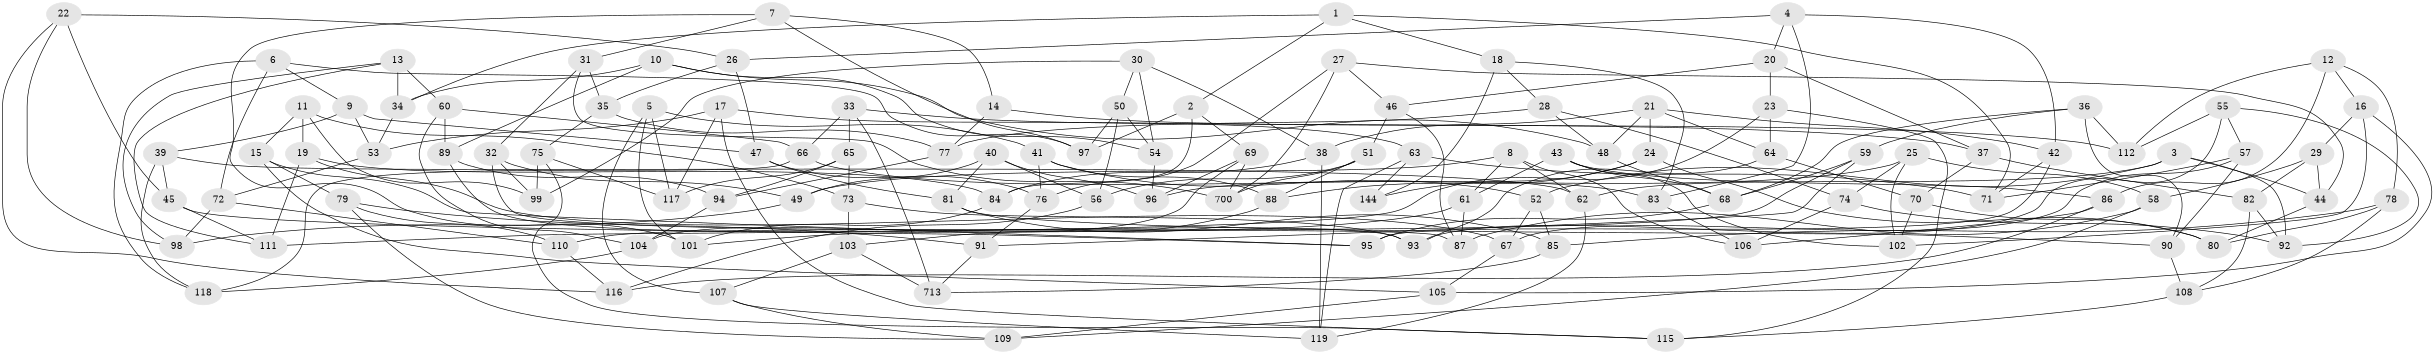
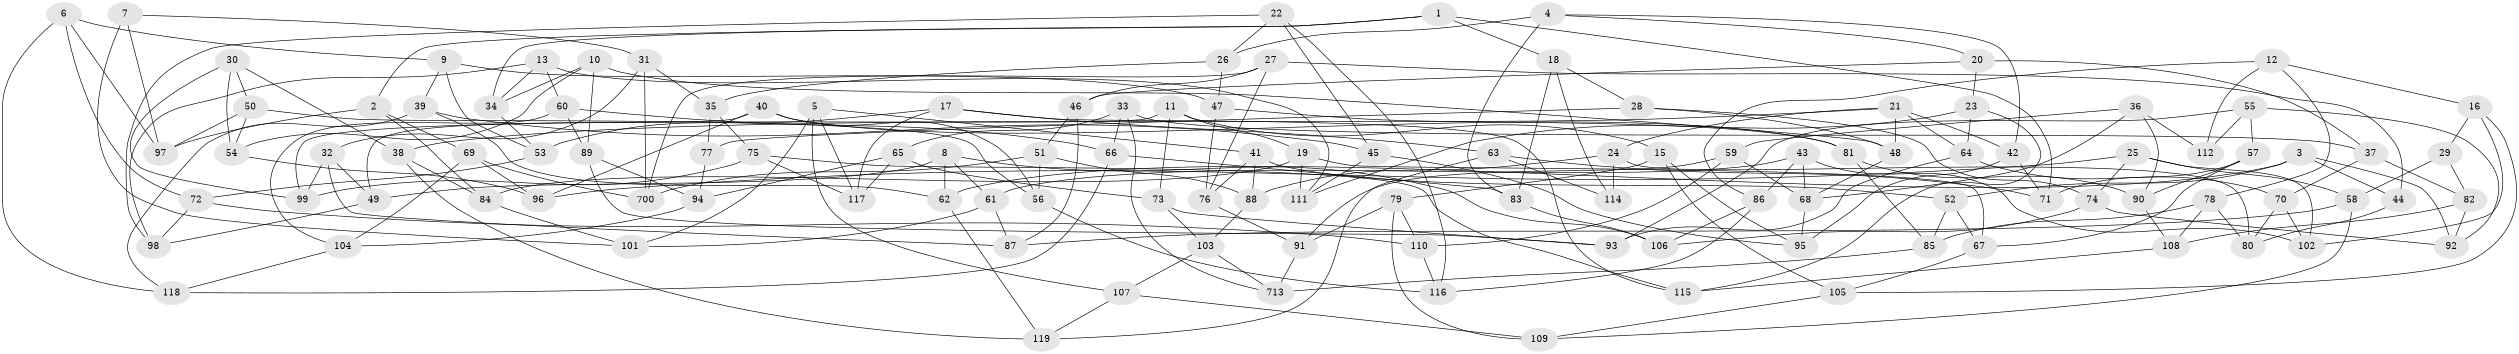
  graph {
    node [color=gray90 style=filled]
    1
    2
    18
    34
    71
    69
    84
    97
    83
    28
-   114 [label=144]
+   114
    53
    96
    n14 [label=700]
    104
    101
    3
    44
    52
    62
    92
    80
    67
    85
    119
    4
    20
    26
    42
    23
    37
    46
    47
    35
    95
    106
    5
    41
    107
    117
    88
    76
    109
    6
    9
    72
    118
    39
    98
    110
    7
-   14
    31
    112
    77
    32
    8
    49
    61
    87
    45
    81
    10
    48
    54
    89
    68
    93
    94
    11
    15
    19
    73
    99
    79
    105
    111
    103
    12
    16
    78
    86
    29
    102
    108
    116
    13
    60
    66
    64
    70
    91
    58
    82
    17
    63
    115
    74
    51
    21
    24
    38
    22
    25
    75
    27
    30
    50
    56
    33
    65
    n112 [label=713]
    36
    59
    90
    40
    43
    55
    57
    1 -- 2
    1 -- 18
    1 -- 34
    1 -- 71
    2 -- 69
    2 -- 84
    2 -- 97
    18 -- 83
    18 -- 28
    18 -- 114
    34 -- 53
    69 -- 96
    69 -- n14
    69 -- 104
    84 -- 101
    83 -- 106
    28 -- 77
    28 -- 48
    28 -- 74
    53 -- 72
    104 -- 118
    3 -- 44
    3 -- 52
    3 -- 62
    3 -- 92
    44 -- 80
    52 -- 67
    52 -- 85
    62 -- 119
    67 -- 105
    85 -- n112
    4 -- 83
    4 -- 20
    4 -- 26
    4 -- 42
    20 -- 23
    20 -- 37
    20 -- 46
    26 -- 47
    26 -- 35
    42 -- 71
    42 -- 95
    23 -- 111
    23 -- 64
    23 -- 115
    37 -- 70
    37 -- 82
    46 -- 87
    46 -- 51
    47 -- 76
    47 -- 81
    35 -- 77
    35 -- 75
    5 -- 101
    5 -- 41
    5 -- 107
    5 -- 117
    41 -- 52
    41 -- 88
    41 -- 76
    107 -- 119
    107 -- 109
    88 -- 103
    76 -- 91
    6 -- 97
    6 -- 9
    6 -- 72
    6 -- 118
    9 -- 53
    9 -- 47
    9 -- 39
    72 -- 98
    72 -- 110
    39 -- 62
    39 -- 118
    39 -- 45
    110 -- 116
    7 -- 97
    7 -- 101
-   7 -- 14
    7 -- 31
-   14 -- 112
-   14 -- 77
    31 -- n14
    31 -- 35
    31 -- 32
    77 -- 94
    32 -- 49
    32 -- 87
    32 -- 99
    8 -- 62
    8 -- 106
    8 -- 49
    8 -- 61
    49 -- 98
    61 -- 101
    61 -- 87
    45 -- 95
    45 -- 111
    81 -- 85
    81 -- 90
    10 -- 34
    10 -- 48
    10 -- 54
    10 -- 89
    48 -- 68
    54 -- 96
    89 -- 93
    89 -- 94
    68 -- 95
    94 -- 104
    11 -- 15
    11 -- 19
    11 -- 73
    11 -- 99
    15 -- 95
    15 -- 79
    15 -- 105
    19 -- 84
    19 -- 67
    19 -- 111
    73 -- 93
    73 -- 103
    79 -- 109
    79 -- 110
    79 -- 91
    105 -- 109
    103 -- 107
    103 -- n112
    12 -- 112
    12 -- 16
    12 -- 78
    12 -- 86
    16 -- 105
    16 -- 29
    16 -- 102
    78 -- 80
    78 -- 85
    78 -- 108
    86 -- 106
    86 -- 116
-   29 -- 44
    29 -- 58
    29 -- 82
    108 -- 115
    13 -- 34
    13 -- 98
    13 -- 111
    13 -- 60
    60 -- 104
    60 -- 89
    60 -- 66
    66 -- 83
    66 -- 118
    64 -- 93
    64 -- 70
    70 -- 80
    70 -- 102
    91 -- n112
    58 -- 109
    58 -- 87
    82 -- 92
    82 -- 108
    17 -- 53
    17 -- 117
    17 -- 63
    17 -- 115
    63 -- 71
    63 -- 114
    63 -- 119
    74 -- 92
    74 -- 106
    51 -- n14
    51 -- 88
    51 -- 56
    21 -- 42
    21 -- 48
    21 -- 64
    21 -- 24
    21 -- 38
    24 -- 114
    24 -- 80
    24 -- 88
    38 -- 84
    38 -- 119
    22 -- 26
    22 -- 98
    22 -- 45
    22 -- 116
    25 -- 96
    25 -- 102
    25 -- 58
    25 -- 74
    75 -- 117
    75 -- 99
    75 -- 115
    27 -- n14
    27 -- 44
    27 -- 46
    27 -- 76
    30 -- 54
    30 -- 99
    30 -- 38
    30 -- 50
    50 -- 97
    50 -- 54
    50 -- 56
    56 -- 116
    33 -- 37
    33 -- 66
    33 -- 65
    33 -- n112
    65 -- 117
    65 -- 94
    65 -- 73
    36 -- 112
    36 -- 68
    36 -- 59
    36 -- 90
    59 -- 110
    59 -- 68
    59 -- 91
    90 -- 108
    40 -- 96
    40 -- 49
    40 -- 81
    40 -- 56
    43 -- 61
    43 -- 68
    43 -- 86
    43 -- 102
    55 -- 92
    55 -- 112
    55 -- 93
    55 -- 57
    57 -- 71
    57 -- 67
    57 -- 90
  }
